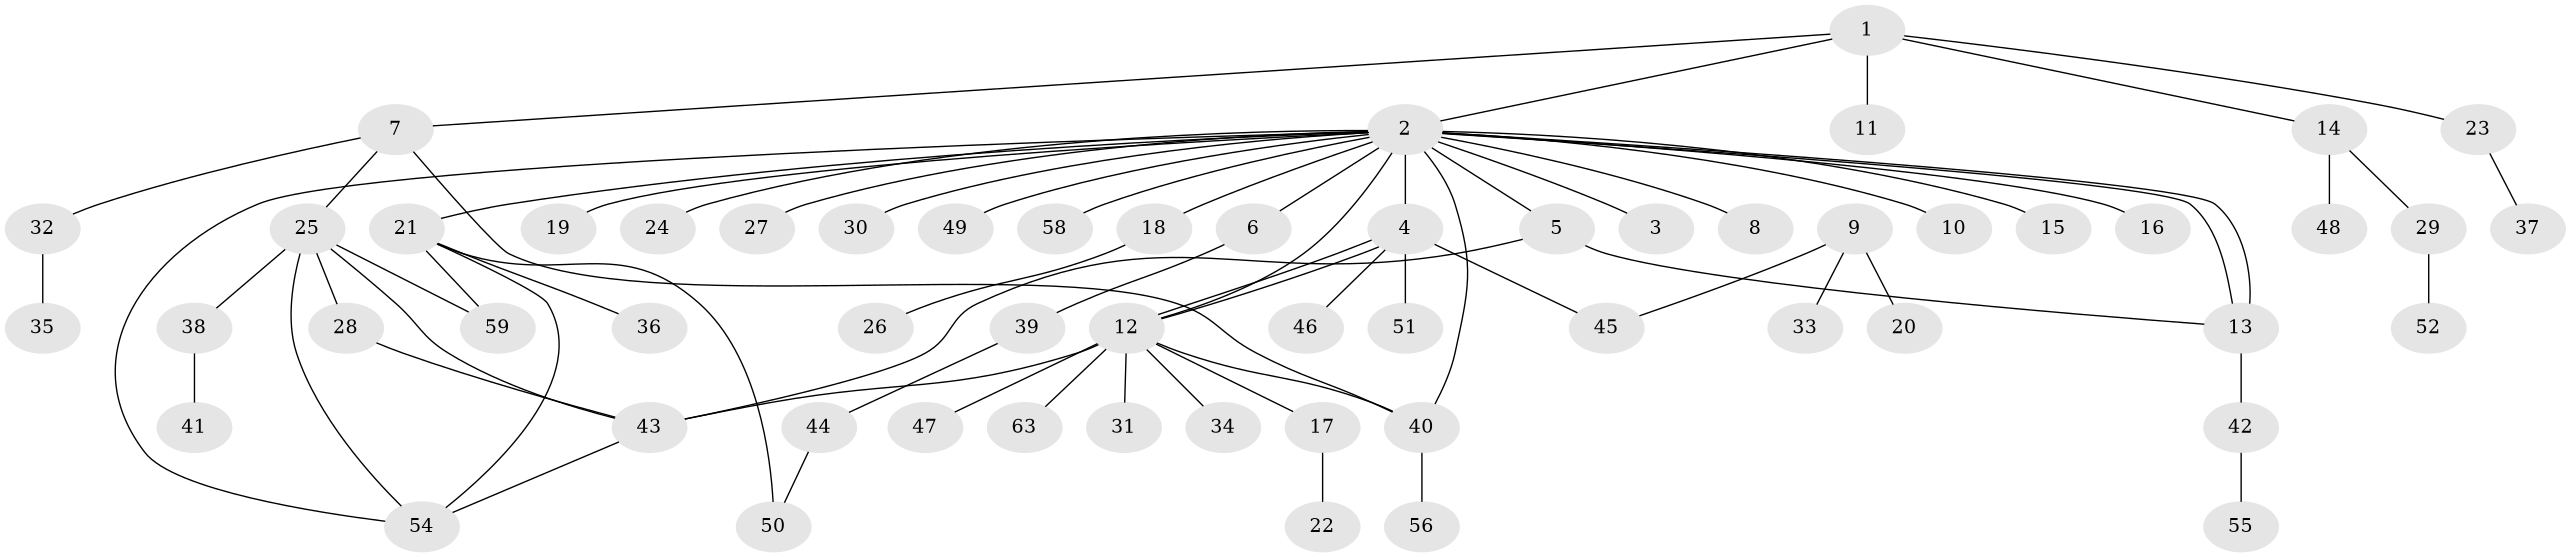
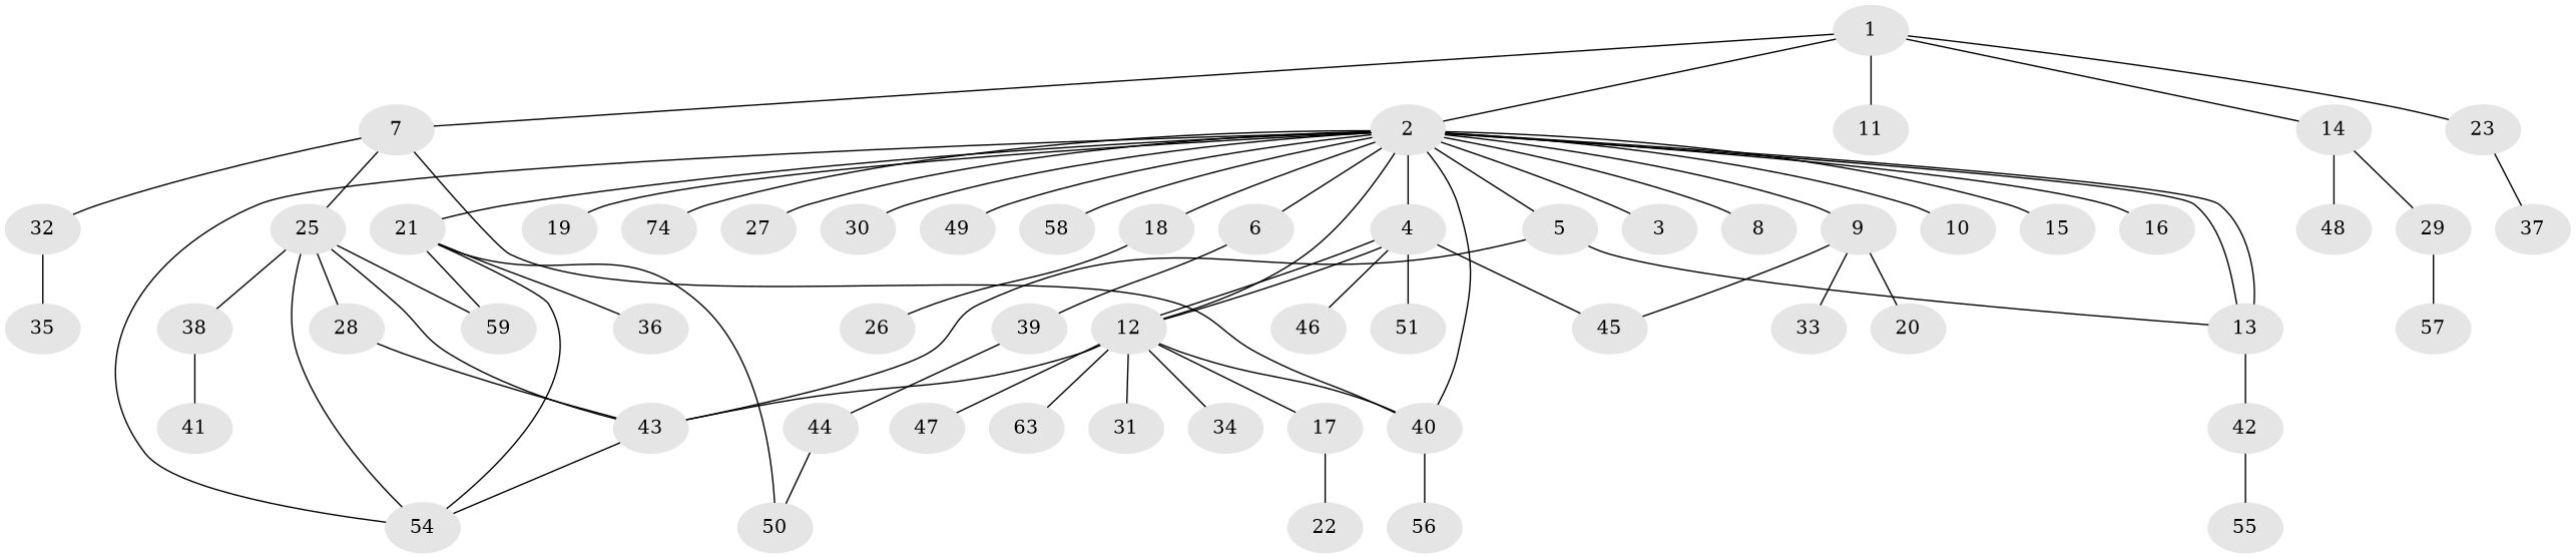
  graph {
    node [color=gray90 style=filled]
    1
    2
    7
    11
    14
    23
    12
    3
    4
    5
    6
    8
    9
    10
    13
    15
    16
    18
    19
    21
-   24
+   24 [label=74]
    27
    30
    40
    49
    54
    58
    25
    32
    43
    17
    31
    34
    47
    n35 [label=63]
    29
    48
    37
    45
    46
    51
    39
    20
    33
    42
    26
    36
    50
    59
    56
    44
    28
    38
    35
    22
    55
-   57 [label=52]
+   57
    41
    1 -- 2
    1 -- 7
    1 -- 11
    1 -- 14
    1 -- 23
    2 -- 12
    2 -- 3
    2 -- 4
    2 -- 5
    2 -- 6
    2 -- 8
+   2 -- 9
    2 -- 10
    2 -- 13
    2 -- 13
    2 -- 15
    2 -- 16
    2 -- 18
    2 -- 19
    2 -- 21
    2 -- 24
    2 -- 27
    2 -- 30
    2 -- 40
    2 -- 49
    2 -- 54
    2 -- 58
    7 -- 40
    7 -- 25
    7 -- 32
    14 -- 29
    14 -- 48
    23 -- 37
    12 -- 40
    12 -- 43
    12 -- 17
    12 -- 31
    12 -- 34
    12 -- 47
    12 -- n35
    4 -- 12
    4 -- 12
    4 -- 45
    4 -- 46
    4 -- 51
    5 -- 13
    5 -- 43
    6 -- 39
    9 -- 45
    9 -- 20
    9 -- 33
    13 -- 42
    18 -- 26
    21 -- 54
    21 -- 36
    21 -- 50
    21 -- 59
    40 -- 56
    25 -- 54
    25 -- 43
    25 -- 59
    25 -- 28
    25 -- 38
    32 -- 35
    43 -- 54
    17 -- 22
    29 -- 57
    39 -- 44
    42 -- 55
    44 -- 50
    28 -- 43
    38 -- 41
  }
